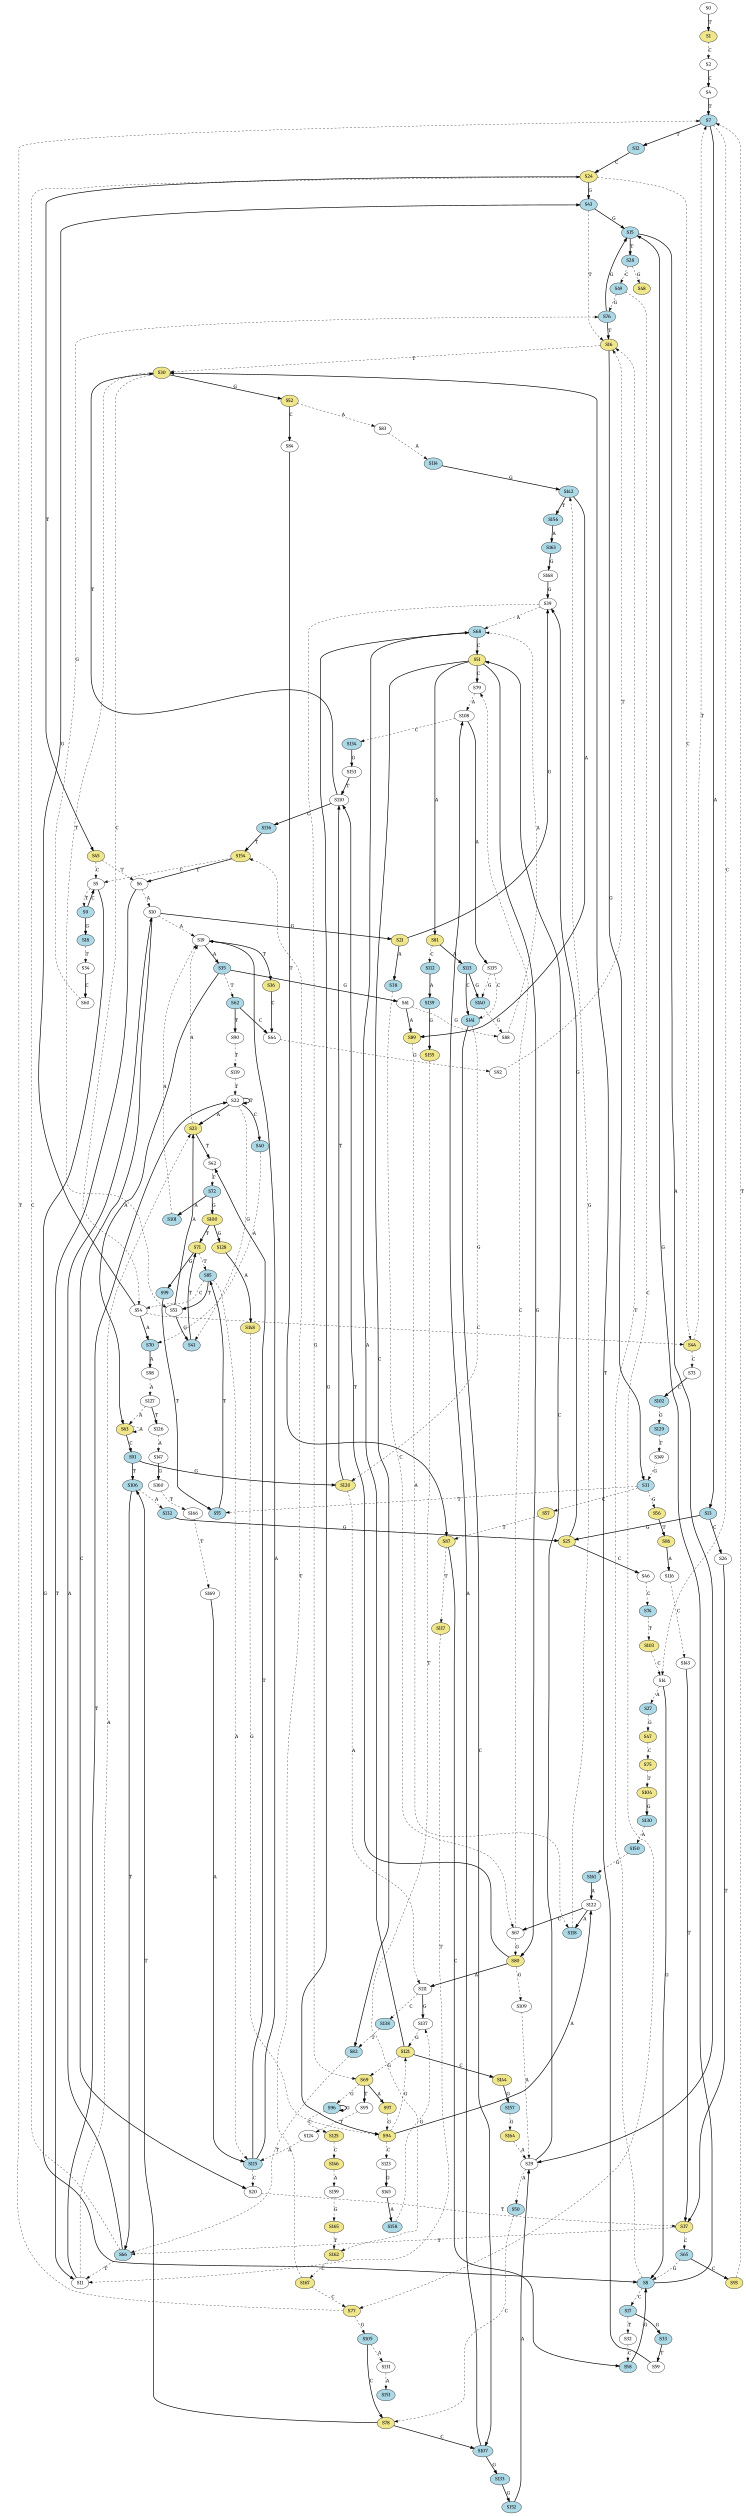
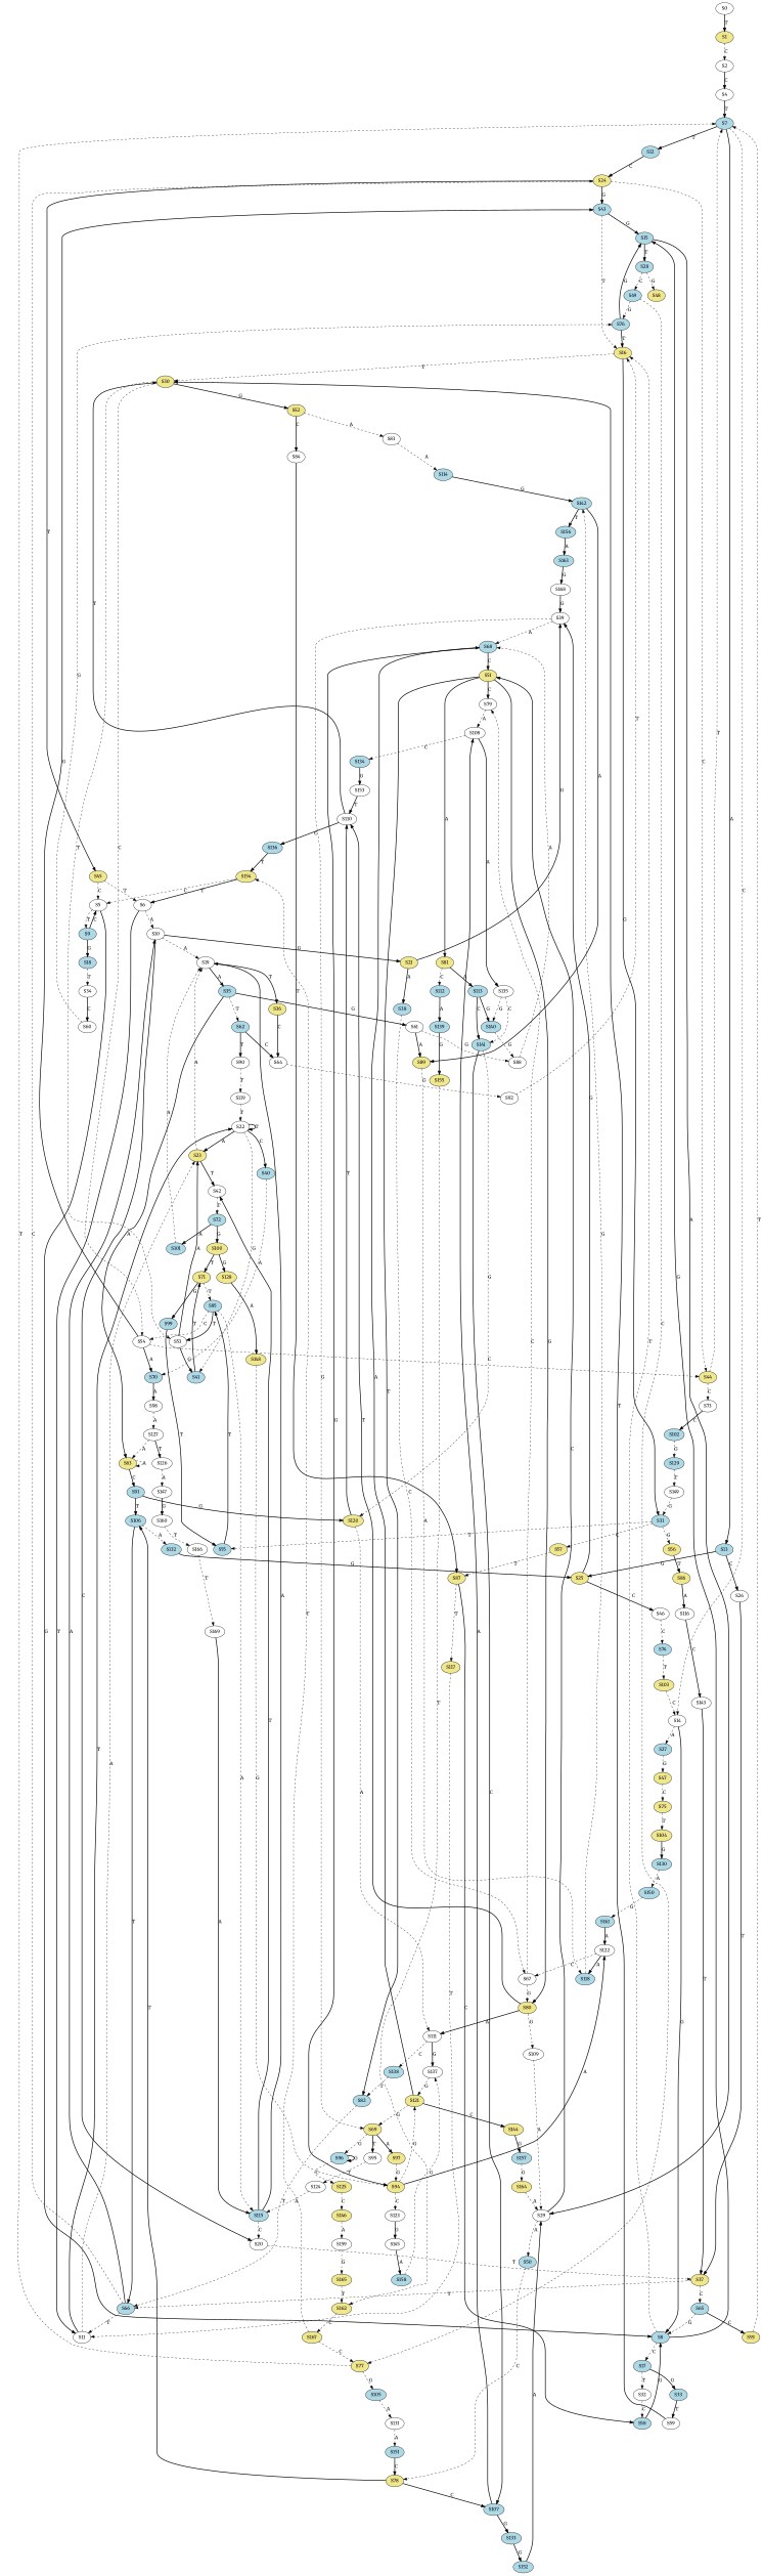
  strict digraph {
    fontname=Merriweather
    node [fillcolor=lightblue fontname=Merriweather style=filled]
    edge [fontname=Merriweather style=bold]
    S0 [fillcolor=white]
    S1 [fillcolor=khaki]
    S2 [fillcolor=white]
    S4 [fillcolor=white]
    S7
    S5 [fillcolor=white]
    S8
    S9
    S6 [fillcolor=white]
    S10 [fillcolor=white]
    S11 [fillcolor=white]
    S12
    S13
    S14 [fillcolor=white]
    S15
    S16 [fillcolor=khaki]
    S17
    S18
    S19 [fillcolor=white]
    S20 [fillcolor=white]
    S21 [fillcolor=khaki]
    S22 [fillcolor=white]
    S23 [fillcolor=khaki]
    S24 [fillcolor=khaki]
    S25 [fillcolor=khaki]
    S26 [fillcolor=white]
    S27
    S28
    S29 [fillcolor=white]
    S30 [fillcolor=khaki]
    S31
    S32 [fillcolor=white]
    S33
    S34 [fillcolor=white]
    S35
    S36 [fillcolor=khaki]
    S37 [fillcolor=khaki]
    S38
    S39 [fillcolor=white]
    S40
    S41
    S42 [fillcolor=white]
    S43
    S44 [fillcolor=khaki]
    S45 [fillcolor=khaki]
    S46 [fillcolor=white]
    S47 [fillcolor=khaki]
    S48 [fillcolor=khaki]
    S49
    S50
    S51 [fillcolor=khaki]
    S52 [fillcolor=khaki]
    S53 [fillcolor=white]
    S54 [fillcolor=white]
    S55
    S56 [fillcolor=khaki]
    S57 [fillcolor=khaki]
    S58
    S59 [fillcolor=white]
    S60 [fillcolor=white]
    S61 [fillcolor=white]
    S62
    S63 [fillcolor=khaki]
    S64 [fillcolor=white]
    S65
    S66
    S67 [fillcolor=white]
    S68
    S69 [fillcolor=khaki]
    S70
    S71 [fillcolor=khaki]
    S72
    S73 [fillcolor=white]
    S74
    S75 [fillcolor=khaki]
    S76
    S77 [fillcolor=khaki]
    S78 [fillcolor=khaki]
    S79 [fillcolor=white]
    S80 [fillcolor=khaki]
    S81 [fillcolor=khaki]
    S82
    S83 [fillcolor=white]
    S84 [fillcolor=white]
    S85
    S86 [fillcolor=khaki]
    S87 [fillcolor=khaki]
    S88 [fillcolor=white]
    S89 [fillcolor=khaki]
    S90 [fillcolor=white]
    S91
    S92 [fillcolor=white]
    S93 [fillcolor=khaki]
    S94 [fillcolor=khaki]
    S95 [fillcolor=white]
    S96
    S97 [fillcolor=khaki]
    S98 [fillcolor=white]
    S99
    S100 [fillcolor=khaki]
    S101
    S102
    S103 [fillcolor=khaki]
    S104 [fillcolor=khaki]
    S105
    S106
    S107
    S108 [fillcolor=white]
    S109 [fillcolor=white]
    S110 [fillcolor=white]
    S111 [fillcolor=white]
    S112
    S113
    S114
    S115
    S116 [fillcolor=white]
    S117 [fillcolor=khaki]
    S118
    S119 [fillcolor=white]
    S120 [fillcolor=khaki]
    S121 [fillcolor=khaki]
    S122 [fillcolor=white]
    S123 [fillcolor=white]
    S124 [fillcolor=white]
    S125 [fillcolor=khaki]
    S127 [fillcolor=white]
    S128 [fillcolor=khaki]
    S129
    S130
    S131 [fillcolor=white]
    S132
    S133
    S134
    S135 [fillcolor=white]
    S136
    S137 [fillcolor=white]
    S138
    S139
    S140
    S141
    S142
    S143 [fillcolor=white]
    S144 [fillcolor=khaki]
    S145 [fillcolor=white]
    S146 [fillcolor=khaki]
    S126 [fillcolor=white]
    S147 [fillcolor=white]
    S148 [fillcolor=khaki]
    S149 [fillcolor=white]
    S150
    S151
    S152
    S153 [fillcolor=white]
    S154 [fillcolor=khaki]
    S155 [fillcolor=khaki]
    S156
    S157
    S158
    S159 [fillcolor=white]
    S160 [fillcolor=white]
    S161
    S162 [fillcolor=khaki]
    S163
    S164 [fillcolor=khaki]
    S165 [fillcolor=khaki]
    S166 [fillcolor=white]
    S167 [fillcolor=khaki]
    S168 [fillcolor=white]
    S169 [fillcolor=white]
    S0 -> S1 [label=T]
    S1 -> S2 [label=C style=dashed]
    S2 -> S4 [label=C]
    S4 -> S7 [label=T]
    S7 -> S12 [label=T]
    S7 -> S13 [label=A]
    S7 -> S14 [label=C style=dashed]
    S5 -> S8 [label=G]
    S5 -> S9 [label=T style=dashed]
    S8 -> S15 [label=G]
    S8 -> S16 [label=T style=dashed]
    S8 -> S17 [label=C style=dashed]
    S9 -> S5 [label=C]
    S9 -> S18 [label=G]
    S6 -> S10 [label=A style=dashed]
    S6 -> S11 [label=T]
    S10 -> S19 [label=A style=dashed]
    S10 -> S20 [label=C]
    S10 -> S21 [label=G]
    S11 -> S22 [label=T]
    S11 -> S23 [label=A style=dashed]
    S12 -> S24 [label=C]
    S13 -> S25 [label=G]
    S13 -> S26 [label=C]
    S14 -> S8 [label=G]
    S14 -> S27 [label=A style=dashed]
    S15 -> S28 [label=T]
    S15 -> S29 [label=A]
    S16 -> S30 [label=T style=dashed]
    S16 -> S31 [label=G]
    S17 -> S32 [label=T style=dashed]
    S17 -> S33 [label=G]
    S18 -> S34 [label=T style=dashed]
    S19 -> S35 [label=A]
    S19 -> S36 [label=T]
    S20 -> S37 [label=T style=dashed]
    S21 -> S38 [label=A]
    S21 -> S39 [label=G]
    S22 -> S22 [label=T]
    S22 -> S23 [label=A]
    S22 -> S40 [label=C]
    S22 -> S41 [label=G style=dashed]
    S23 -> S19 [label=A style=dashed]
    S23 -> S42 [label=T]
    S24 -> S43 [label=G]
    S24 -> S44 [label=C style=dashed]
    S24 -> S45 [label=T]
    S25 -> S39 [label=G]
    S25 -> S46 [label=C]
    S26 -> S37 [label=T]
    S27 -> S47 [label=G style=dashed]
    S28 -> S48 [label=G style=dashed]
    S28 -> S49 [label=C style=dashed]
    S29 -> S50 [label=A style=dashed]
    S29 -> S51 [label=C]
    S30 -> S52 [label=G]
    S30 -> S53 [label=T style=dashed]
    S30 -> S54 [label=C style=dashed]
    S31 -> S55 [label=T style=dashed]
    S31 -> S56 [label=G style=dashed]
    S31 -> S57 [label=C style=dashed]
    S32 -> S58 [label=C style=dashed]
    S33 -> S59 [label=T]
    S34 -> S60 [label=C]
    S35 -> S61 [label=G]
    S35 -> S62 [label=T style=dashed]
    S35 -> S63 [label=A]
    S36 -> S64 [label=C]
    S37 -> S65 [label=C style=dashed]
    S37 -> S66 [label=T style=dashed]
    S38 -> S67 [label=C style=dashed]
    S39 -> S68 [label=A style=dashed]
    S39 -> S69 [label=G style=dashed]
    S40 -> S70 [label=A style=dashed]
    S41 -> S71 [label=T]
    S42 -> S72 [label=T style=dashed]
    S43 -> S15 [label=G]
    S43 -> S16 [label=T style=dashed]
    S44 -> S7 [label=T style=dashed]
    S44 -> S73 [label=C style=dashed]
    S45 -> S5 [label=C style=dashed]
    S45 -> S6 [label=T style=dashed]
    S46 -> S74 [label=C style=dashed]
    S47 -> S75 [label=C style=dashed]
    S49 -> S76 [label=G style=dashed]
    S49 -> S77 [label=C style=dashed]
    S50 -> S78 [label=C style=dashed]
    S51 -> S79 [label=C]
    S51 -> S80 [label=G]
    S51 -> S81 [label=A]
-   S51 -> S82 [label=C]
+   S51 -> S82 [label=T]
    S52 -> S83 [label=A style=dashed]
    S52 -> S84 [label=C]
    S53 -> S23 [label=A]
    S53 -> S41 [label=G]
    S54 -> S43 [label=G]
    S54 -> S44 [label=C style=dashed]
    S54 -> S70 [label=A]
    S55 -> S85 [label=T]
    S56 -> S86 [label=T]
    S57 -> S87 [label=T style=dashed]
    S58 -> S8 [label=G]
    S59 -> S30 [label=T]
    S60 -> S76 [label=G style=dashed]
    S61 -> S88 [label=G style=dashed]
    S61 -> S89 [label=A]
    S62 -> S64 [label=C]
    S62 -> S90 [label=T]
    S63 -> S63 [label=A style=dashed]
    S63 -> S91 [label=C]
    S64 -> S92 [label=G style=dashed]
    S65 -> S8 [label=G style=dashed]
    S65 -> S93 [label=C]
    S66 -> S10 [label=A]
    S66 -> S11 [label=T style=dashed]
    S66 -> S24 [label=C style=dashed]
    S67 -> S79 [label=C style=dashed]
    S67 -> S80 [label=G style=dashed]
    S68 -> S51 [label=C]
    S68 -> S94 [label=G]
    S69 -> S95 [label=T]
    S69 -> S96 [label=G style=dashed]
    S69 -> S97 [label=A]
    S70 -> S98 [label=A]
    S71 -> S85 [label=T style=dashed]
    S71 -> S99 [label=G]
    S72 -> S100 [label=G]
    S72 -> S101 [label=A]
    S73 -> S102 [label=C]
    S74 -> S103 [label=T style=dashed]
    S75 -> S104 [label=T style=dashed]
    S76 -> S15 [label=G]
    S76 -> S16 [label=T]
    S77 -> S7 [label=T style=dashed]
    S77 -> S105 [label=G style=dashed]
    S78 -> S106 [label=T]
    S78 -> S107 [label=C]
    S79 -> S108 [label=A style=dashed]
    S80 -> S109 [label=G style=dashed]
    S80 -> S110 [label=T]
    S80 -> S111 [label=A]
    S81 -> S112 [label=C style=dashed]
    S81 -> S113 [label=A]
    S82 -> S66 [label=T style=dashed]
    S83 -> S114 [label=A style=dashed]
    S84 -> S87 [label=T]
    S85 -> S53 [label=T]
    S85 -> S54 [label=C style=dashed]
    S85 -> S115 [label=A style=dashed]
    S86 -> S116 [label=A]
    S87 -> S58 [label=C]
    S87 -> S117 [label=T style=dashed]
    S88 -> S68 [label=A style=dashed]
    S89 -> S118 [label=A style=dashed]
    S90 -> S119 [label=T style=dashed]
    S91 -> S106 [label=T]
    S91 -> S120 [label=G]
    S92 -> S16 [label=T style=dashed]
    S93 -> S7 [label=T style=dashed]
    S94 -> S121 [label=G style=dashed]
    S94 -> S122 [label=A]
    S94 -> S123 [label=C style=dashed]
    S95 -> S124 [label=T style=dashed]
    S96 -> S96 [label=G]
    S96 -> S125 [label=C style=dashed]
    S97 -> S94 [label=G style=dashed]
    S98 -> S127 [label=A style=dashed]
    S99 -> S55 [label=T]
    S100 -> S71 [label=T]
    S100 -> S128 [label=G]
    S101 -> S19 [label=A style=dashed]
    S102 -> S129 [label=G style=dashed]
    S103 -> S14 [label=C style=dashed]
    S104 -> S130 [label=G]
    S105 -> S131 [label=A style=dashed]
    S106 -> S66 [label=T]
    S106 -> S132 [label=A style=dashed]
    S107 -> S108 [label=A]
    S107 -> S133 [label=G]
    S108 -> S134 [label=C style=dashed]
    S108 -> S135 [label=A]
    S109 -> S29 [label=A style=dashed]
    S110 -> S30 [label=T]
    S110 -> S136 [label=C]
    S111 -> S137 [label=G]
    S111 -> S138 [label=C style=dashed]
    S112 -> S139 [label=A]
    S113 -> S140 [label=G]
    S113 -> S141 [label=C]
    S114 -> S142 [label=G]
    S115 -> S19 [label=A]
    S115 -> S20 [label=C style=dashed]
    S115 -> S42 [label=T]
-   S116 -> S143 [label=C style=dashed]
+   S116 -> S143 [label=C]
    S117 -> S11 [label=T style=dashed]
    S118 -> S142 [label=G style=dashed]
    S119 -> S22 [label=T style=dashed]
    S120 -> S110 [label=T]
    S120 -> S111 [label=A style=dashed]
    S121 -> S68 [label=A]
    S121 -> S69 [label=G style=dashed]
    S121 -> S144 [label=C]
-   S122 -> S67 [label=C]
+   S122 -> S67 [label=C style=dashed]
    S122 -> S118 [label=A]
    S123 -> S145 [label=G]
    S124 -> S115 [label=A style=dashed]
    S125 -> S146 [label=C style=dashed]
    S127 -> S63 [label=A style=dashed]
    S127 -> S126 [label=T]
    S128 -> S148 [label=A]
    S129 -> S149 [label=T style=dashed]
    S130 -> S150 [label=A style=dashed]
    S131 -> S151 [label=A style=dashed]
    S132 -> S25 [label=G]
    S133 -> S152 [label=G]
    S134 -> S153 [label=G]
    S135 -> S140 [label=G style=dashed]
    S135 -> S141 [label=C style=dashed]
    S136 -> S154 [label=T]
    S137 -> S121 [label=G style=dashed]
    S138 -> S82 [label=T style=dashed]
    S139 -> S155 [label=G]
    S140 -> S88 [label=G style=dashed]
    S141 -> S107 [label=C]
    S141 -> S120 [label=G style=dashed]
    S142 -> S89 [label=A]
    S142 -> S156 [label=T]
    S143 -> S37 [label=T]
    S144 -> S157 [label=G]
    S145 -> S158 [label=A]
    S146 -> S159 [label=A style=dashed]
    S126 -> S147 [label=A style=dashed]
    S147 -> S160 [label=G]
    S148 -> S94 [label=G style=dashed]
    S149 -> S31 [label=G style=dashed]
    S150 -> S161 [label=G style=dashed]
-   S105 -> S78 [label=C]
+   S151 -> S78 [label=C]
    S152 -> S29 [label=A]
    S153 -> S110 [label=T]
    S154 -> S5 [label=C style=dashed]
    S154 -> S6 [label=T]
    S155 -> S162 [label=T style=dashed]
    S156 -> S163 [label=A]
    S157 -> S164 [label=G style=dashed]
    S158 -> S137 [label=G style=dashed]
    S159 -> S165 [label=G style=dashed]
    S160 -> S166 [label=T style=dashed]
    S161 -> S122 [label=A]
    S162 -> S167 [label=C style=dashed]
    S163 -> S168 [label=G]
    S164 -> S29 [label=A style=dashed]
    S165 -> S162 [label=T style=dashed]
    S166 -> S169 [label=T style=dashed]
    S167 -> S77 [label=C style=dashed]
    S167 -> S154 [label=T style=dashed]
    S168 -> S39 [label=G]
    S169 -> S115 [label=A]
  }
